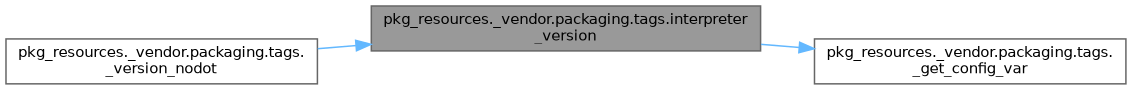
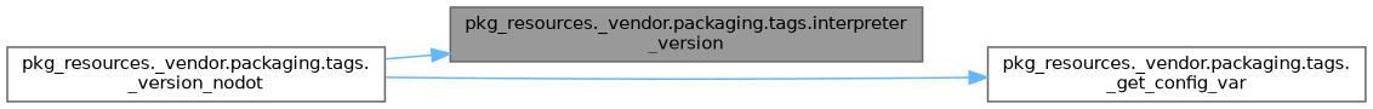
  digraph {
    rankdir=LR
    node [color=grey40 fillcolor=white fontname=Helvetica fontsize=10 shape=box style=filled]
    edge [color=steelblue1 fontname=Helvetica fontsize=10 labelfontname=Helvetica labelfontsize=10 style=solid]
    n1 [color=gray40 fillcolor=grey60 fontcolor=black height=0.2 label="pkg_resources._vendor.packaging.tags.interpreter\l_version" width=0.4]
    n2 [height=0.2 label="pkg_resources._vendor.packaging.tags.\l_get_config_var" width=0.4]
    n3 [height=0.2 label="pkg_resources._vendor.packaging.tags.\l_version_nodot" width=0.4]
-   n1 -> n2
+   n3 -> n2
    n3 -> n1
  }
